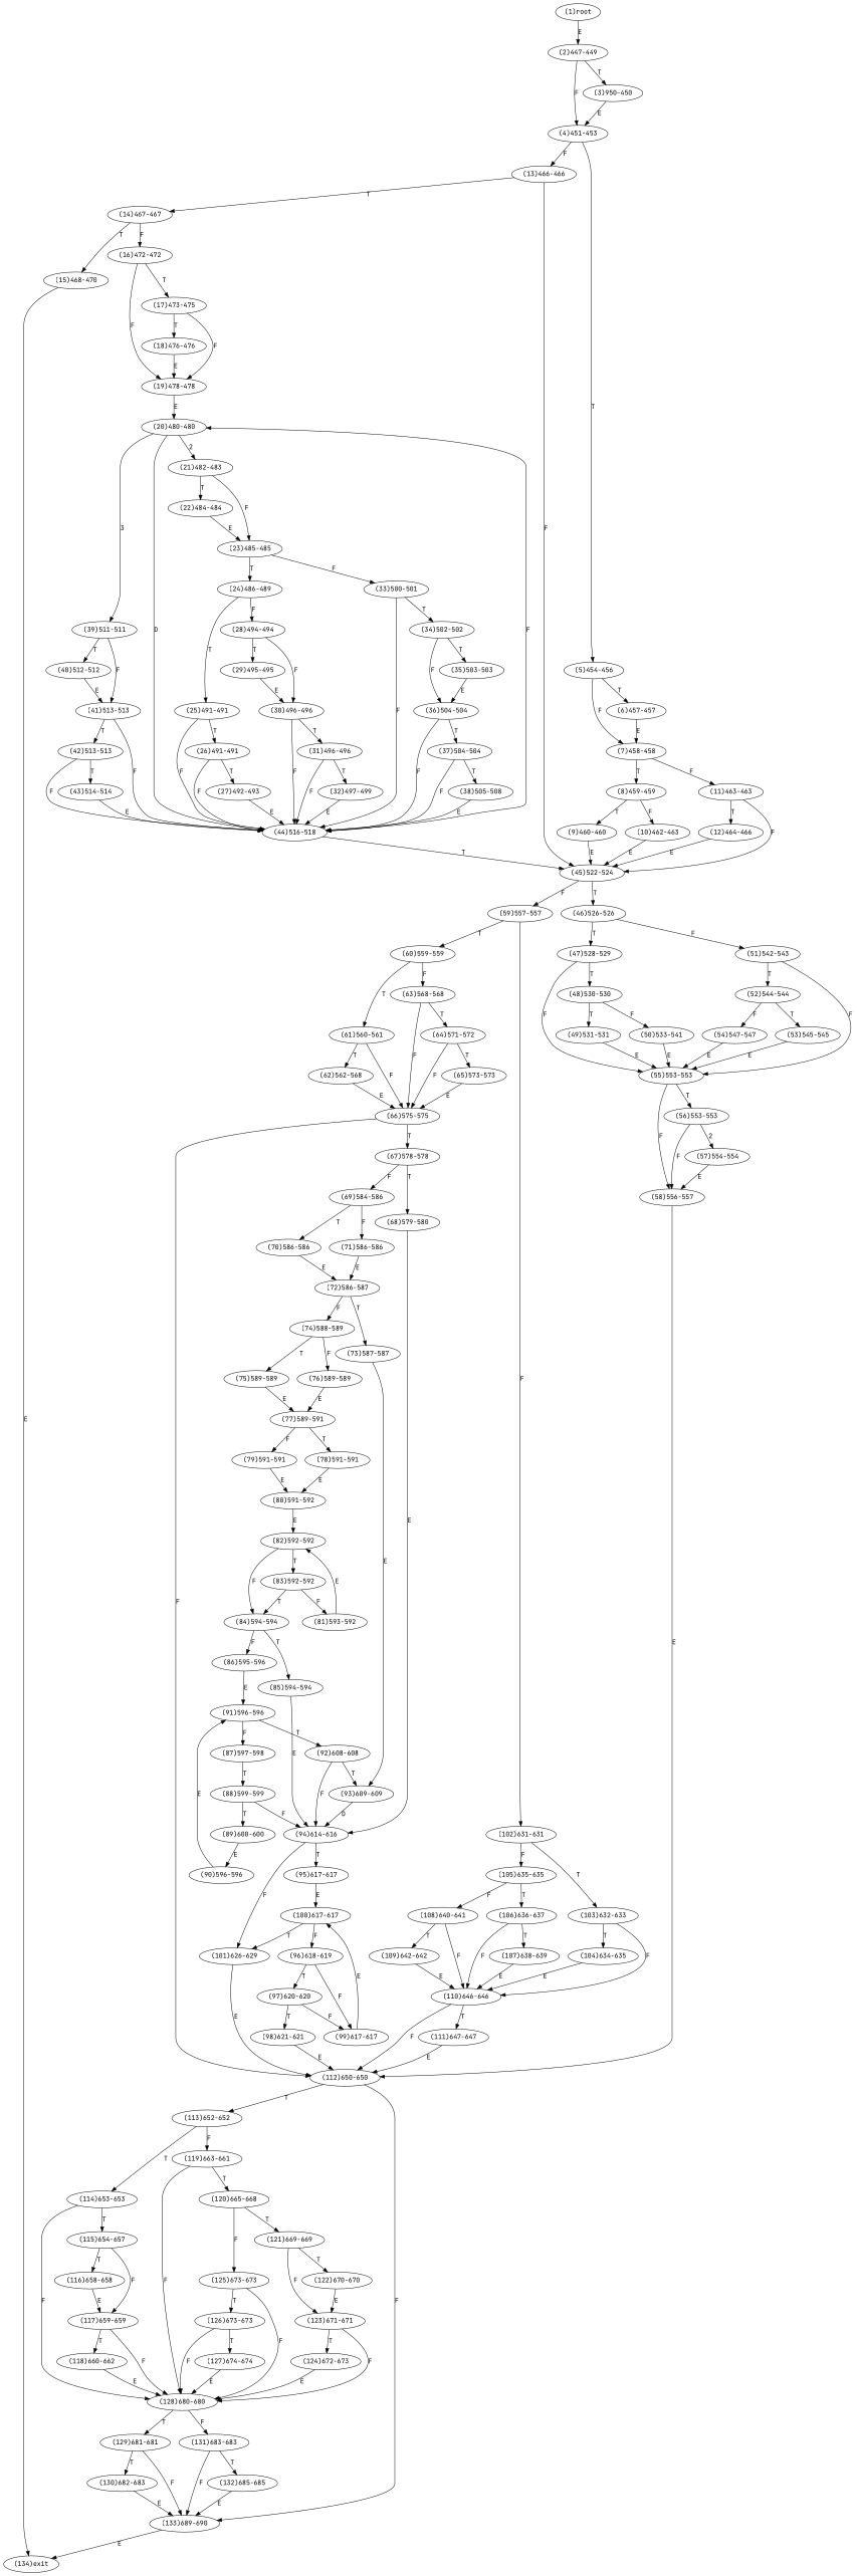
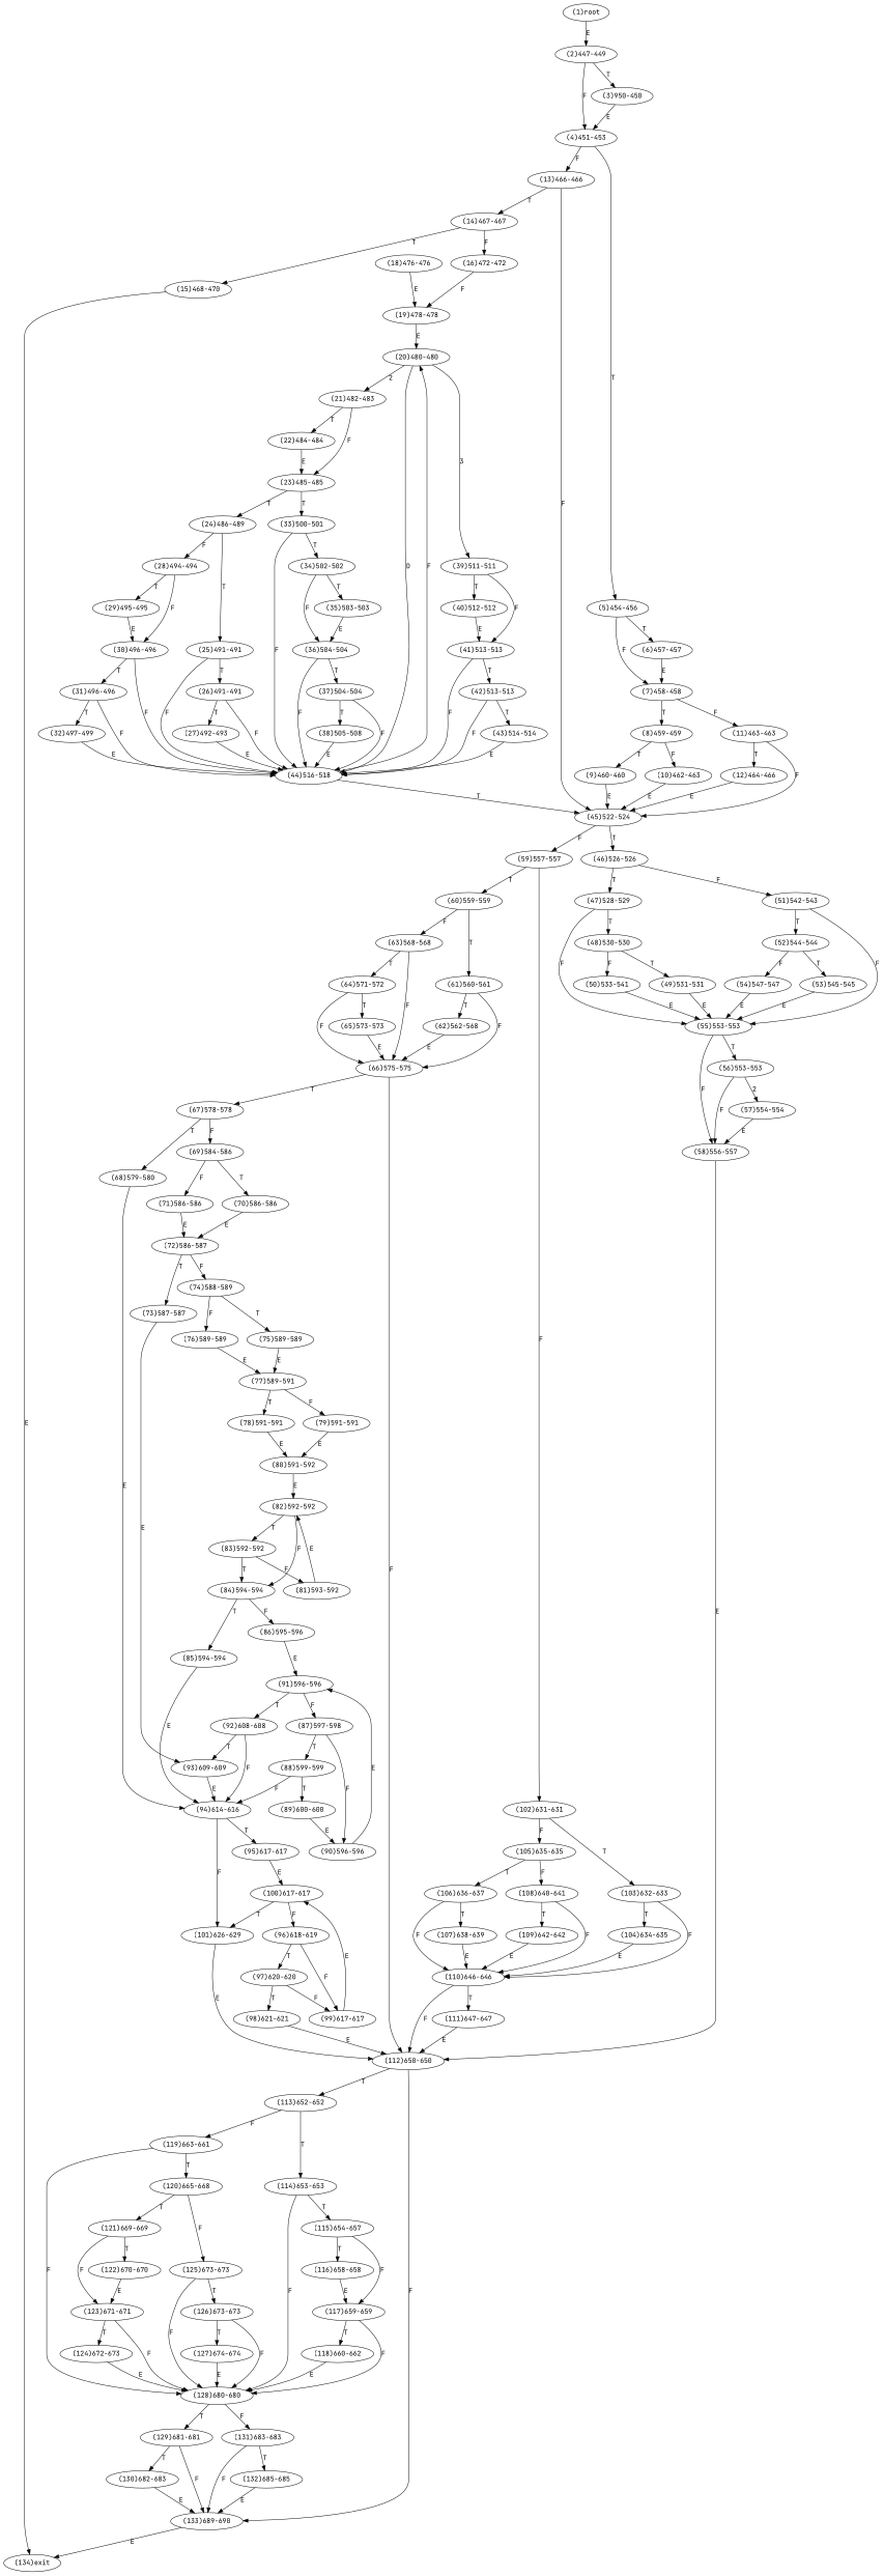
  digraph {
    fontname="JetBrains Mono"
    node [fontname="JetBrains Mono"]
    edge [fontname="JetBrains Mono"]
    n1 [label="(1)root"]
    n2 [label="(2)447-449"]
    n3 [label="(3)950-450"]
    n4 [label="(4)451-453"]
    n5 [label="(5)454-456"]
    n6 [label="(13)466-466"]
    n7 [label="(6)457-457"]
    n8 [label="(7)458-458"]
    n9 [label="(45)522-524"]
    n10 [label="(14)467-467"]
    n11 [label="(8)459-459"]
    n12 [label="(11)463-463"]
    n13 [label="(9)460-460"]
    n14 [label="(10)462-463"]
    n15 [label="(12)464-466"]
    n16 [label="(46)526-526"]
    n17 [label="(59)557-557"]
    n18 [label="(15)468-470"]
    n19 [label="(16)472-472"]
    n20 [label="(134)exit"]
-   n21 [label="(17)473-475"]
    n22 [label="(19)478-478"]
    n23 [label="(18)476-476"]
    n24 [label="(20)480-480"]
    n25 [label="(21)482-483"]
    n26 [label="(39)511-511"]
    n27 [label="(44)516-518"]
    n28 [label="(23)485-485"]
    n29 [label="(22)484-484"]
    n30 [label="(24)486-489"]
    n31 [label="(33)500-501"]
    n32 [label="(40)512-512"]
    n33 [label="(41)513-513"]
    n34 [label="(25)491-491"]
    n35 [label="(28)494-494"]
    n36 [label="(34)502-502"]
    n37 [label="(26)491-491"]
    n38 [label="(27)492-493"]
    n39 [label="(29)495-495"]
    n40 [label="(30)496-496"]
    n41 [label="(31)496-496"]
    n42 [label="(32)497-499"]
    n43 [label="(35)503-503"]
    n44 [label="(36)504-504"]
    n45 [label="(37)504-504"]
    n46 [label="(38)505-508"]
    n47 [label="(42)513-513"]
    n48 [label="(43)514-514"]
    n49 [label="(47)528-529"]
    n50 [label="(51)542-543"]
    n51 [label="(48)530-530"]
    n52 [label="(55)553-553"]
    n53 [label="(52)544-544"]
    n54 [label="(50)533-541"]
    n55 [label="(49)531-531"]
    n56 [label="(58)556-557"]
    n57 [label="(56)553-553"]
    n58 [label="(60)559-559"]
    n59 [label="(102)631-631"]
    n60 [label="(54)547-547"]
    n61 [label="(53)545-545"]
    n62 [label="(112)650-650"]
    n63 [label="(57)554-554"]
    n64 [label="(63)568-568"]
    n65 [label="(61)560-561"]
    n66 [label="(103)632-633"]
    n67 [label="(105)635-635"]
    n68 [label="(113)652-652"]
    n69 [label="(133)689-690"]
    n70 [label="(64)571-572"]
    n71 [label="(66)575-575"]
    n72 [label="(65)573-573"]
    n73 [label="(67)578-578"]
    n74 [label="(62)562-568"]
    n75 [label="(68)579-580"]
    n76 [label="(94)614-616"]
    n77 [label="(95)617-617"]
    n78 [label="(101)626-629"]
    n79 [label="(69)584-586"]
    n80 [label="(70)586-586"]
    n81 [label="(71)586-586"]
    n82 [label="(72)586-587"]
    n83 [label="(73)587-587"]
    n84 [label="(74)588-589"]
    n85 [label="(76)589-589"]
    n86 [label="(77)589-591"]
    n87 [label="(78)591-591"]
    n88 [label="(79)591-591"]
    n89 [label="(80)591-592"]
    n90 [label="(82)592-592"]
    n91 [label="(93)609-609"]
    n92 [label="(75)589-589"]
    n93 [label="(85)594-594"]
    n94 [label="(84)594-594"]
    n95 [label="(86)595-596"]
    n96 [label="(91)596-596"]
    n97 [label="(87)597-598"]
    n98 [label="(88)599-599"]
    n99 [label="(90)596-596"]
    n100 [label="(89)600-600"]
    n101 [label="(92)608-608"]
    n102 [label="(81)593-592"]
    n103 [label="(83)592-592"]
    n104 [label="(100)617-617"]
    n105 [label="(96)618-619"]
    n106 [label="(110)646-646"]
    n107 [label="(104)634-635"]
    n108 [label="(108)640-641"]
    n109 [label="(106)636-637"]
    n110 [label="(111)647-647"]
    n111 [label="(99)617-617"]
    n112 [label="(97)620-620"]
    n113 [label="(98)621-621"]
    n114 [label="(109)642-642"]
    n115 [label="(107)638-639"]
    n116 [label="(119)663-661"]
    n117 [label="(120)665-668"]
    n118 [label="(128)680-680"]
    n119 [label="(125)673-673"]
    n120 [label="(121)669-669"]
    n121 [label="(129)681-681"]
    n122 [label="(131)683-683"]
    n123 [label="(118)660-662"]
    n124 [label="(117)659-659"]
    n125 [label="(116)658-658"]
    n126 [label="(115)654-657"]
    n127 [label="(114)653-653"]
    n128 [label="(127)674-674"]
    n129 [label="(126)673-673"]
    n130 [label="(124)672-673"]
    n131 [label="(123)671-671"]
    n132 [label="(122)670-670"]
    n133 [label="(130)682-683"]
    n134 [label="(132)685-685"]
    n1 -> n2 [label=E]
    n2 -> n3 [label=T]
    n2 -> n4 [label=F]
    n3 -> n4 [label=E]
    n4 -> n5 [label=T]
    n4 -> n6 [label=F]
    n5 -> n7 [label=T]
    n5 -> n8 [label=F]
    n6 -> n9 [label=F]
    n6 -> n10 [label=T]
    n7 -> n8 [label=E]
    n8 -> n11 [label=T]
    n8 -> n12 [label=F]
    n9 -> n16 [label=T]
    n9 -> n17 [label=F]
    n10 -> n18 [label=T]
    n10 -> n19 [label=F]
    n11 -> n13 [label=T]
    n11 -> n14 [label=F]
    n12 -> n9 [label=F]
    n12 -> n15 [label=T]
    n13 -> n9 [label=E]
    n14 -> n9 [label=E]
    n15 -> n9 [label=E]
    n16 -> n49 [label=T]
    n16 -> n50 [label=F]
    n17 -> n58 [label=T]
    n17 -> n59 [label=F]
    n18 -> n20 [label=E]
-   n19 -> n21 [label=T]
    n19 -> n22 [label=F]
-   n21 -> n22 [label=F]
-   n21 -> n23 [label=T]
    n22 -> n24 [label=E]
    n23 -> n22 [label=E]
    n24 -> n25 [label=2]
    n24 -> n26 [label=3]
    n24 -> n27 [label=D]
    n25 -> n28 [label=F]
    n25 -> n29 [label=T]
    n26 -> n32 [label=T]
    n26 -> n33 [label=F]
    n27 -> n9 [label=T]
    n27 -> n24 [label=F]
    n28 -> n30 [label=T]
-   n28 -> n31 [label=F]
+   n28 -> n31 [label=T]
    n29 -> n28 [label=E]
    n30 -> n34 [label=T]
    n30 -> n35 [label=F]
    n31 -> n27 [label=F]
    n31 -> n36 [label=T]
    n32 -> n33 [label=E]
    n33 -> n27 [label=F]
    n33 -> n47 [label=T]
    n34 -> n27 [label=F]
    n34 -> n37 [label=T]
    n35 -> n39 [label=T]
    n35 -> n40 [label=F]
    n36 -> n43 [label=T]
    n36 -> n44 [label=F]
    n37 -> n27 [label=F]
    n37 -> n38 [label=T]
    n38 -> n27 [label=E]
    n39 -> n40 [label=E]
    n40 -> n27 [label=F]
    n40 -> n41 [label=T]
    n41 -> n27 [label=F]
    n41 -> n42 [label=T]
    n42 -> n27 [label=E]
    n43 -> n44 [label=E]
    n44 -> n27 [label=F]
    n44 -> n45 [label=T]
    n45 -> n27 [label=F]
    n45 -> n46 [label=T]
    n46 -> n27 [label=E]
    n47 -> n27 [label=F]
    n47 -> n48 [label=T]
    n48 -> n27 [label=E]
    n49 -> n51 [label=T]
    n49 -> n52 [label=F]
    n50 -> n52 [label=F]
    n50 -> n53 [label=T]
    n51 -> n54 [label=F]
    n51 -> n55 [label=T]
    n52 -> n56 [label=F]
    n52 -> n57 [label=T]
    n53 -> n60 [label=F]
    n53 -> n61 [label=T]
    n54 -> n52 [label=E]
    n55 -> n52 [label=E]
    n56 -> n62 [label=E]
    n57 -> n56 [label=F]
    n57 -> n63 [label=2]
    n58 -> n64 [label=F]
    n58 -> n65 [label=T]
    n59 -> n66 [label=T]
    n59 -> n67 [label=F]
    n60 -> n52 [label=E]
    n61 -> n52 [label=E]
    n62 -> n68 [label=T]
    n62 -> n69 [label=F]
    n63 -> n56 [label=E]
    n64 -> n70 [label=T]
    n64 -> n71 [label=F]
    n65 -> n71 [label=F]
    n65 -> n74 [label=T]
    n66 -> n106 [label=F]
    n66 -> n107 [label=T]
    n67 -> n108 [label=F]
    n67 -> n109 [label=T]
    n68 -> n116 [label=F]
    n68 -> n127 [label=T]
    n69 -> n20 [label=E]
    n70 -> n71 [label=F]
    n70 -> n72 [label=T]
    n71 -> n62 [label=F]
    n71 -> n73 [label=T]
    n72 -> n71 [label=E]
    n73 -> n75 [label=T]
    n73 -> n79 [label=F]
    n74 -> n71 [label=E]
    n75 -> n76 [label=E]
    n76 -> n77 [label=T]
    n76 -> n78 [label=F]
    n77 -> n104 [label=E]
    n78 -> n62 [label=E]
    n79 -> n80 [label=T]
    n79 -> n81 [label=F]
    n80 -> n82 [label=E]
    n81 -> n82 [label=E]
    n82 -> n83 [label=T]
    n82 -> n84 [label=F]
    n83 -> n91 [label=E]
    n84 -> n85 [label=F]
    n84 -> n92 [label=T]
    n85 -> n86 [label=E]
    n86 -> n87 [label=T]
    n86 -> n88 [label=F]
    n87 -> n89 [label=E]
    n88 -> n89 [label=E]
    n89 -> n90 [label=E]
    n90 -> n94 [label=F]
    n90 -> n103 [label=T]
-   n91 -> n76 [label=D]
+   n91 -> n76 [label=E]
    n92 -> n86 [label=E]
    n93 -> n76 [label=E]
    n94 -> n93 [label=T]
    n94 -> n95 [label=F]
    n95 -> n96 [label=E]
    n96 -> n97 [label=F]
    n96 -> n101 [label=T]
    n97 -> n98 [label=T]
+   n97 -> n99 [label=F]
    n98 -> n76 [label=F]
    n98 -> n100 [label=T]
    n99 -> n96 [label=E]
    n100 -> n99 [label=E]
    n101 -> n76 [label=F]
    n101 -> n91 [label=T]
    n102 -> n90 [label=E]
    n103 -> n94 [label=T]
    n103 -> n102 [label=F]
    n104 -> n78 [label=T]
    n104 -> n105 [label=F]
    n105 -> n111 [label=F]
    n105 -> n112 [label=T]
    n106 -> n62 [label=F]
    n106 -> n110 [label=T]
    n107 -> n106 [label=E]
    n108 -> n106 [label=F]
    n108 -> n114 [label=T]
    n109 -> n106 [label=F]
    n109 -> n115 [label=T]
    n110 -> n62 [label=E]
    n111 -> n104 [label=E]
    n112 -> n111 [label=F]
    n112 -> n113 [label=T]
    n113 -> n62 [label=E]
    n114 -> n106 [label=E]
    n115 -> n106 [label=E]
    n116 -> n117 [label=T]
    n116 -> n118 [label=F]
    n117 -> n119 [label=F]
    n117 -> n120 [label=T]
    n118 -> n121 [label=T]
    n118 -> n122 [label=F]
    n119 -> n118 [label=F]
    n119 -> n129 [label=T]
    n120 -> n131 [label=F]
    n120 -> n132 [label=T]
    n121 -> n69 [label=F]
    n121 -> n133 [label=T]
    n122 -> n69 [label=F]
    n122 -> n134 [label=T]
    n123 -> n118 [label=E]
    n124 -> n118 [label=F]
    n124 -> n123 [label=T]
    n125 -> n124 [label=E]
    n126 -> n124 [label=F]
    n126 -> n125 [label=T]
    n127 -> n118 [label=F]
    n127 -> n126 [label=T]
    n128 -> n118 [label=E]
    n129 -> n118 [label=F]
    n129 -> n128 [label=T]
    n130 -> n118 [label=E]
    n131 -> n118 [label=F]
    n131 -> n130 [label=T]
    n132 -> n131 [label=E]
    n133 -> n69 [label=E]
    n134 -> n69 [label=E]
  }
